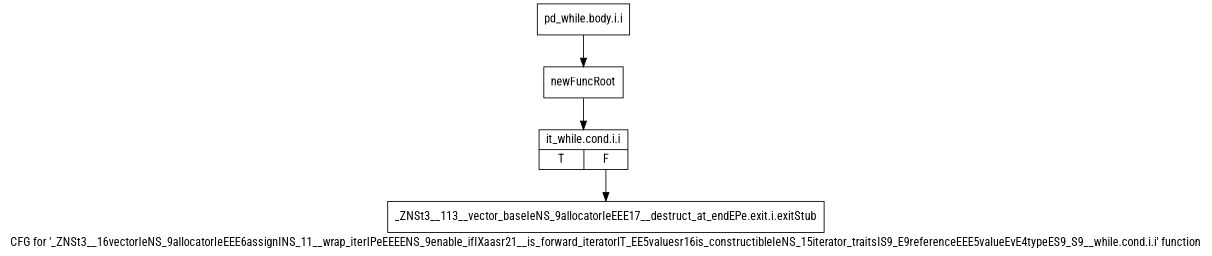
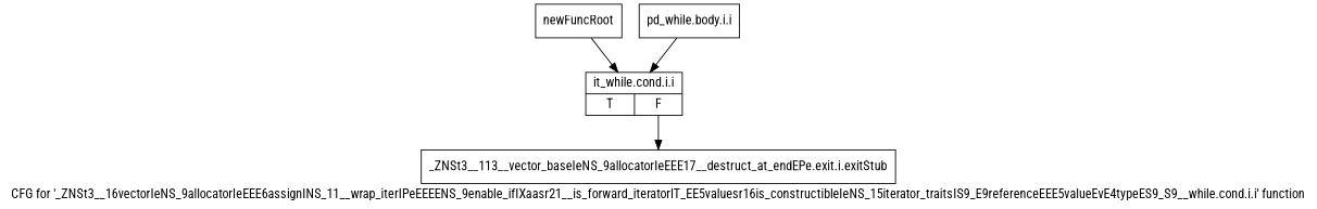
  digraph {
    fontname="Roboto Condensed"
    label="CFG for '_ZNSt3__16vectorIeNS_9allocatorIeEEE6assignINS_11__wrap_iterIPeEEEENS_9enable_ifIXaasr21__is_forward_iteratorIT_EE5valuesr16is_constructibleIeNS_15iterator_traitsIS9_E9referenceEEE5valueEvE4typeES9_S9__while.cond.i.i' function"
    node [fontname="Roboto Condensed" shape=record]
    edge [fontname="Roboto Condensed"]
    n1 [label="{newFuncRoot}"]
    n2 [label="{it_while.cond.i.i|{<s0>T|<s1>F}}"]
    n3 [label="{_ZNSt3__113__vector_baseIeNS_9allocatorIeEEE17__destruct_at_endEPe.exit.i.exitStub}"]
    n4 [label="{pd_while.body.i.i}"]
    n1 -> n2
    n2 -> n3 [tailport=s1]
-   n4 -> n1
+   n4 -> n2
  }
